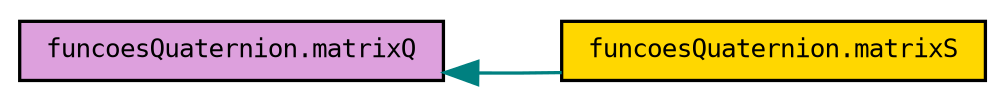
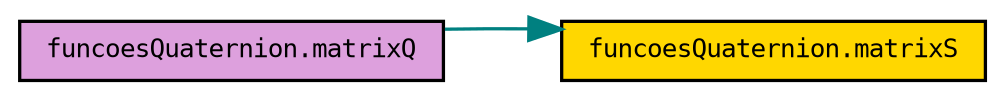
  digraph {
    rankdir=LR
    node [color=black fontname=DejaVuSansMono fontsize=8 shape=record style=filled]
    n1 [fillcolor=plum fontcolor=black height=0.2 label="funcoesQuaternion.matrixQ" width=0.4]
    n2 [height=0.2 label="funcoesQuaternion.matrixS" width=0.4 fillcolor=gold]
-   n1 -> n2 [color=teal dir=back fontname=DejaVuSansMono fontsize=8 labelfontname=DejaVuSansMono labelfontsize=8 style=solid]
+   n2 -> n1 [color=teal dir=back fontname=DejaVuSansMono fontsize=8 labelfontname=DejaVuSansMono labelfontsize=8 style=solid]
  }
